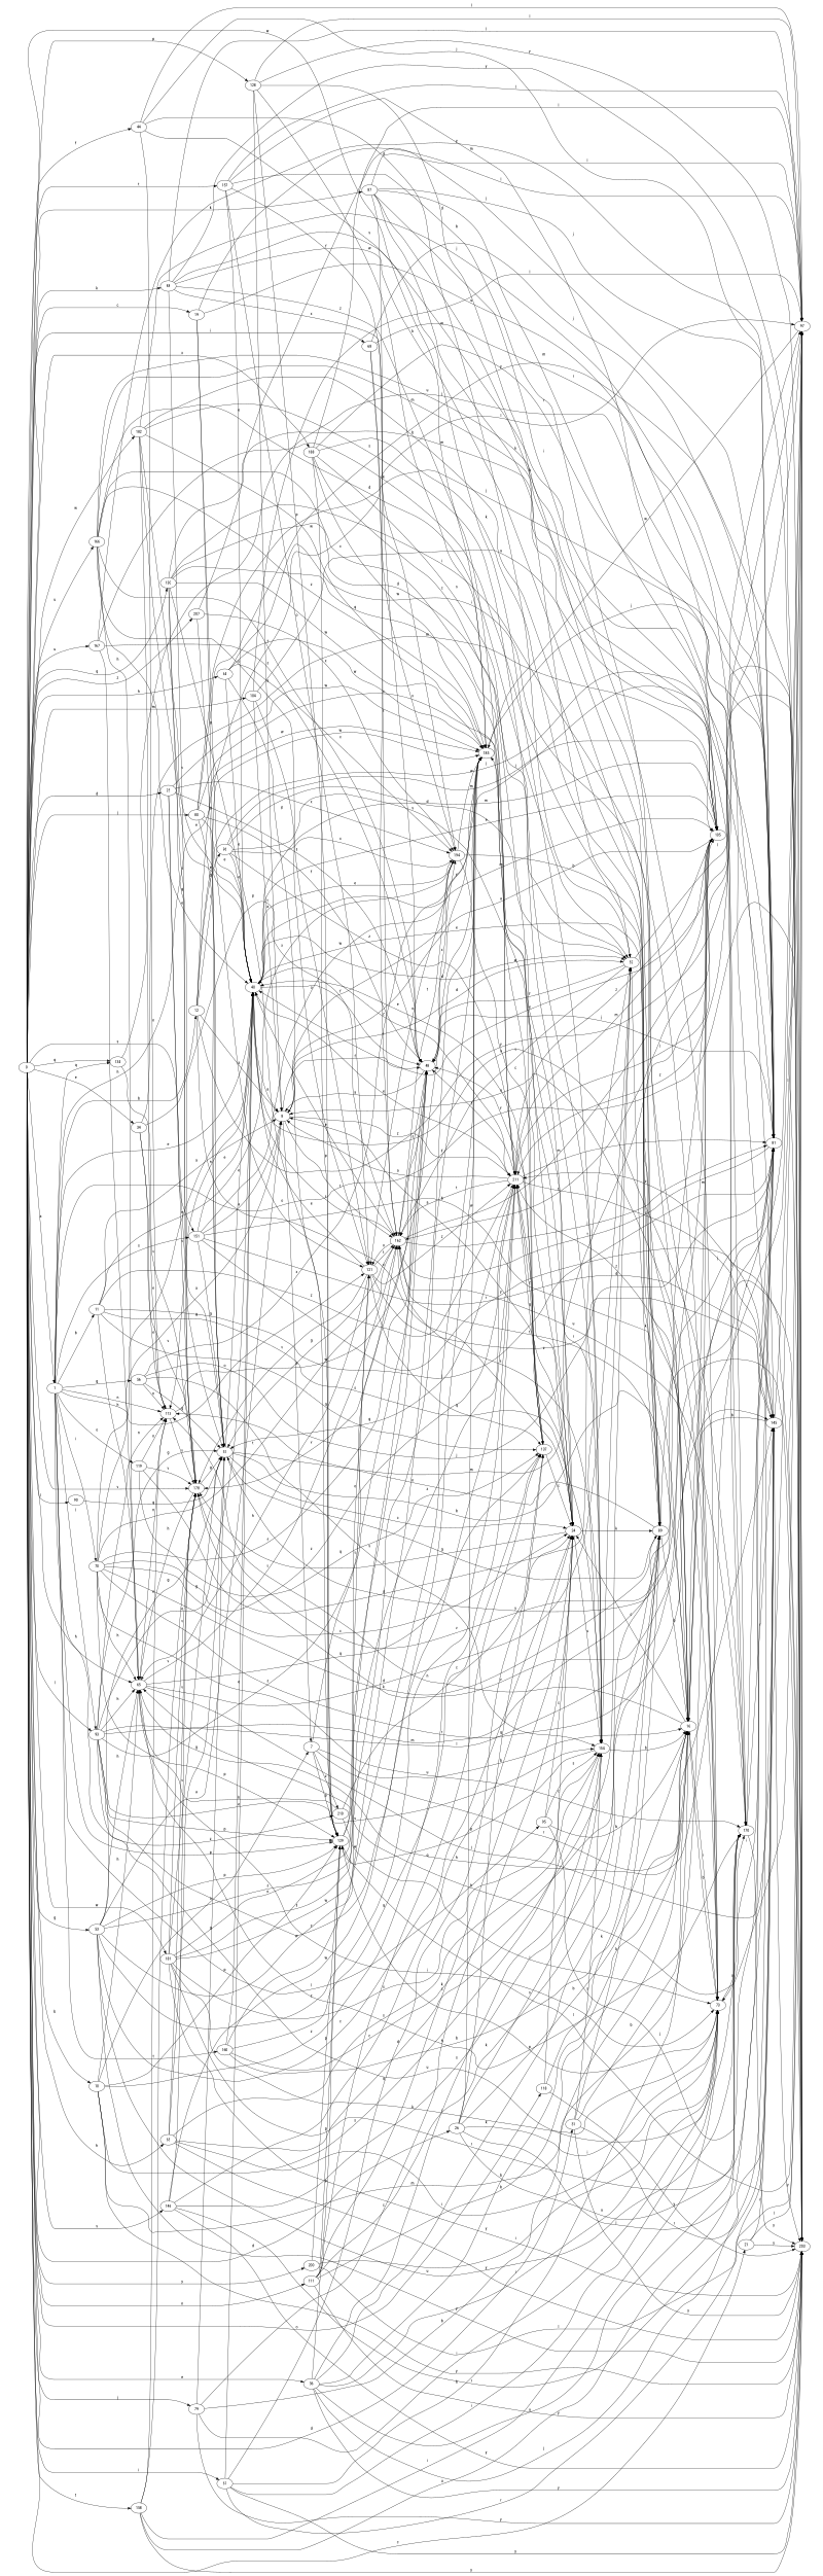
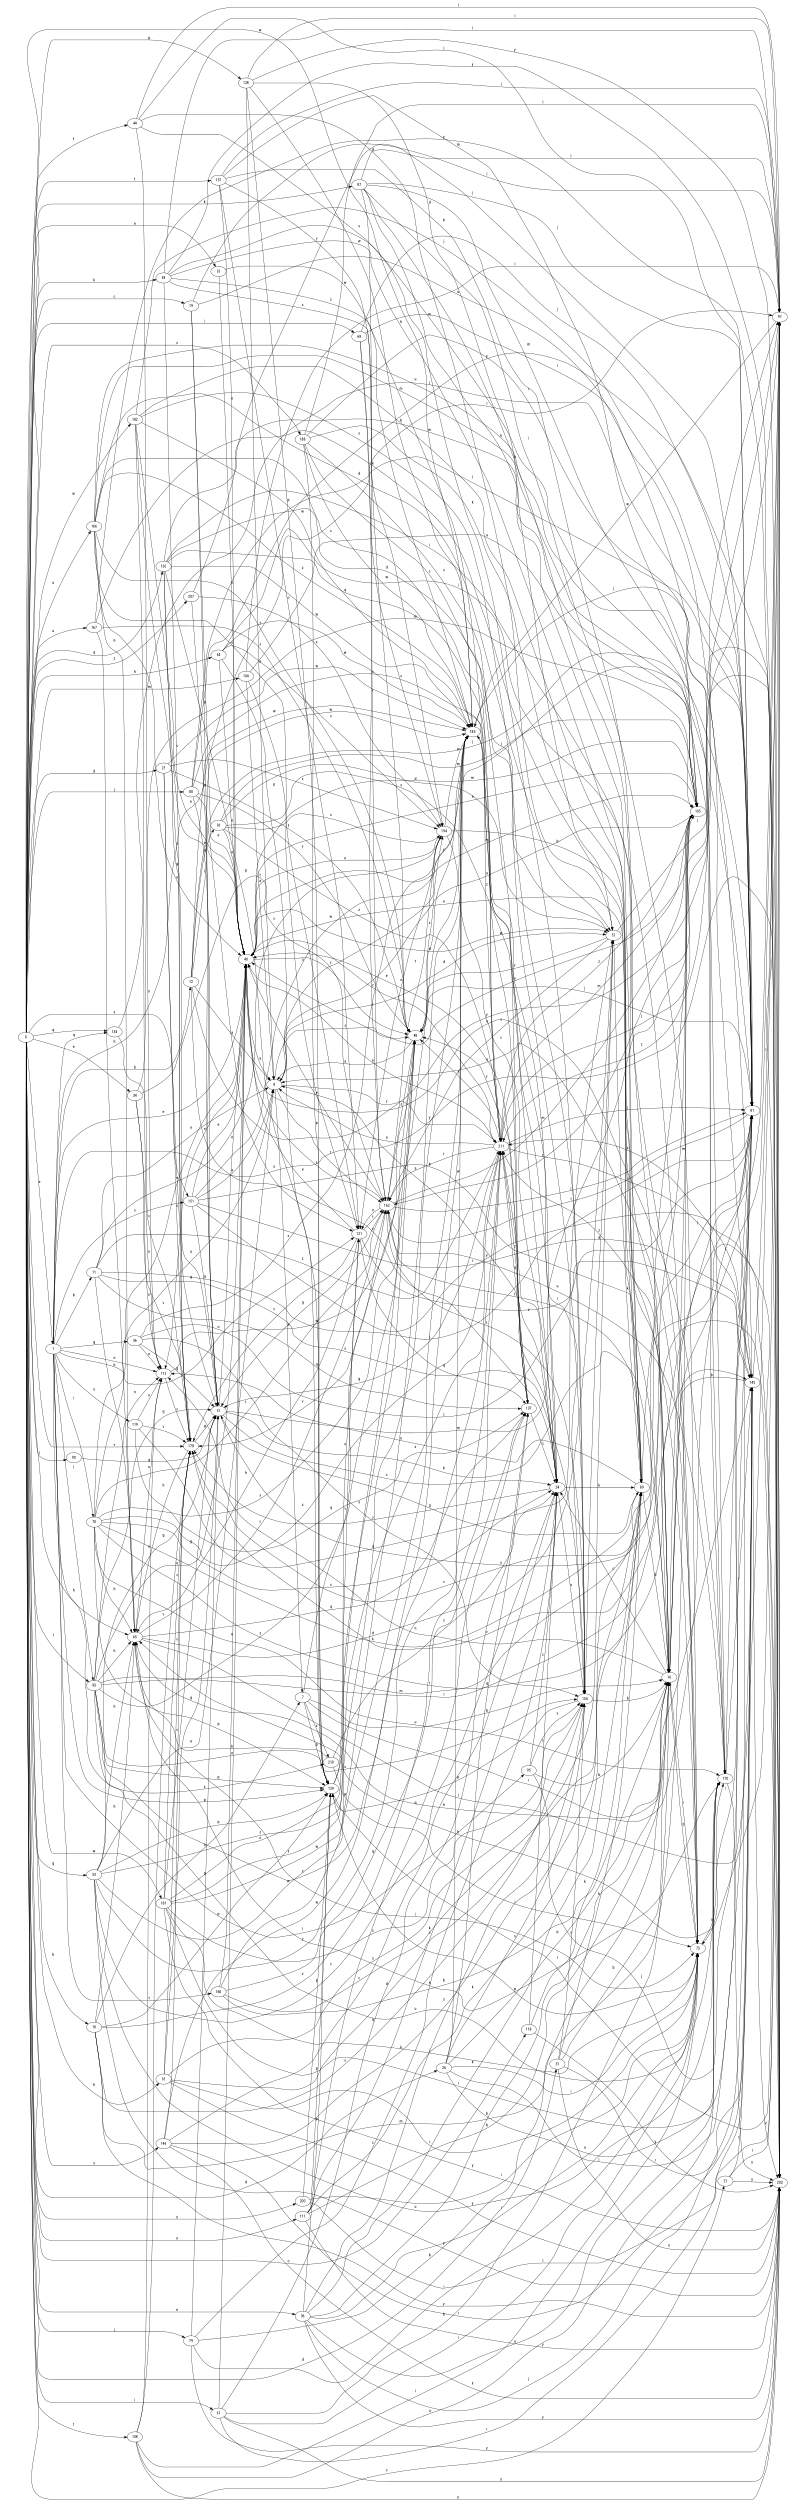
  strict digraph {
    fontname="Roboto Condensed"
    rankdir=LR
    node [fontname="Roboto Condensed"]
    edge [fontname="Roboto Condensed"]
    0
    1
    10
    19
    21
    25
    26
    31
+   33
    34
    36
    44
    53
    63
    64
    65
    67
    68
    79
    80
    87
    88
    90
    93
    104
    111
    118
    128
    130
    134
    146
    151
    157
    158
    166
    167
    178
    181
    182
    185
    188
    200
    207
    11
    12
    40
    56
    70
    95
    113
    119
    121
    129
    160
    203
    210
    7
    105
    211
    154
    81
    57
    170
    145
    97
    48
    194
    16
    137
    73
    89
    162
    32
    8
    24
    96
    0 -> 1 [label=a]
    0 -> 10 [label=b]
    0 -> 19 [label=c]
    0 -> 21 [label=c]
    0 -> 25 [label=d]
    0 -> 26 [label=d]
    0 -> 31 [label=d]
+   0 -> 33 [label=e]
    0 -> 34 [label=e]
    0 -> 36 [label=e]
    0 -> 44 [label=f]
    0 -> 53 [label=g]
    0 -> 63 [label=h]
    0 -> 64 [label=h]
    0 -> 65 [label=h]
    0 -> 67 [label=i]
    0 -> 68 [label=i]
    0 -> 79 [label=j]
    0 -> 80 [label=j]
    0 -> 87 [label=k]
    0 -> 88 [label=k]
    0 -> 90 [label=l]
    0 -> 93 [label=l]
    0 -> 104 [label=m]
    0 -> 111 [label=n]
    0 -> 118 [label=o]
    0 -> 128 [label=p]
    0 -> 130 [label=q]
    0 -> 134 [label=q]
    0 -> 146 [label=s]
    0 -> 151 [label=s]
    0 -> 157 [label=t]
    0 -> 158 [label=t]
    0 -> 166 [label=u]
    0 -> 167 [label=u]
    0 -> 178 [label=v]
    0 -> 181 [label=w]
    0 -> 182 [label=w]
    0 -> 185 [label=w]
    0 -> 188 [label=x]
    0 -> 200 [label=y]
    0 -> 207 [label=z]
    1 -> 93 [label=l]
    1 -> 134 [label=q]
    1 -> 151 [label=s]
    1 -> 185 [label=w]
    1 -> 11 [label=b]
    1 -> 12 [label=b]
    1 -> 40 [label=e]
    1 -> 56 [label=g]
    1 -> 70 [label=i]
    1 -> 95 [label=l]
    1 -> 113 [label=n]
    1 -> 119 [label=o]
    1 -> 121 [label=o]
    1 -> 129 [label=p]
    1 -> 160 [label=t]
    1 -> 203 [label=y]
    1 -> 210 [label=z]
    10 -> 65 [label=h]
    10 -> 129 [label=p]
    10 -> 203 [label=y]
    10 -> 7 [label=a]
    10 -> 105 [label=m]
    10 -> 211 [label=z]
    10 -> 154 [label=s]
    19 -> 40 [label=e]
    19 -> 81 [label=j]
    19 -> 57 [label=g]
    19 -> 170 [label=u]
    21 -> 203 [label=y]
    21 -> 145 [label=r]
    21 -> 97 [label=l]
    25 -> 178 [label=v]
    25 -> 185 [label=w]
    25 -> 57 [label=g]
    25 -> 48 [label=f]
    25 -> 194 [label=x]
    26 -> 185 [label=w]
    26 -> 154 [label=s]
    26 -> 81 [label=j]
    26 -> 170 [label=u]
    26 -> 16 [label=b]
    26 -> 137 [label=q]
    26 -> 73 [label=i]
    31 -> 203 [label=y]
    31 -> 154 [label=s]
    31 -> 145 [label=r]
    31 -> 16 [label=b]
    31 -> 89 [label=k]
+   33 -> 185 [label=w]
+   33 -> 40 [label=e]
    34 -> 178 [label=v]
    34 -> 113 [label=n]
    34 -> 105 [label=m]
    34 -> 162 [label=t]
    36 -> 129 [label=p]
    36 -> 203 [label=y]
    36 -> 154 [label=s]
    36 -> 81 [label=j]
    36 -> 170 [label=u]
    36 -> 16 [label=b]
    36 -> 73 [label=i]
    36 -> 89 [label=k]
    44 -> 113 [label=n]
    44 -> 154 [label=s]
    44 -> 81 [label=j]
    44 -> 97 [label=l]
    44 -> 32 [label=d]
    53 -> 65 [label=h]
    53 -> 185 [label=w]
    53 -> 129 [label=p]
    53 -> 203 [label=y]
    53 -> 211 [label=z]
    53 -> 57 [label=g]
    53 -> 170 [label=u]
    53 -> 48 [label=f]
    53 -> 8 [label=a]
    53 -> 24 [label=c]
    63 -> 178 [label=v]
    63 -> 203 [label=y]
    63 -> 154 [label=s]
    63 -> 57 [label=g]
    63 -> 73 [label=i]
    63 -> 32 [label=d]
    64 -> 185 [label=w]
    64 -> 40 [label=e]
    64 -> 129 [label=p]
    64 -> 194 [label=x]
    64 -> 73 [label=i]
    65 -> 113 [label=n]
    65 -> 97 [label=l]
    65 -> 137 [label=q]
    65 -> 73 [label=i]
    65 -> 162 [label=t]
    65 -> 32 [label=d]
    67 -> 40 [label=e]
    67 -> 203 [label=y]
    67 -> 145 [label=r]
    67 -> 16 [label=b]
    67 -> 137 [label=q]
    67 -> 73 [label=i]
    68 -> 81 [label=j]
    68 -> 145 [label=r]
    68 -> 194 [label=x]
    68 -> 162 [label=t]
    79 -> 203 [label=y]
    79 -> 57 [label=g]
    79 -> 16 [label=b]
    79 -> 73 [label=i]
    79 -> 24 [label=c]
    80 -> 121 [label=o]
    80 -> 203 [label=y]
    80 -> 81 [label=j]
    80 -> 57 [label=g]
    80 -> 48 [label=f]
    80 -> 24 [label=c]
    87 -> 105 [label=m]
    87 -> 81 [label=j]
    87 -> 97 [label=l]
    87 -> 16 [label=b]
    87 -> 73 [label=i]
    87 -> 89 [label=k]
    87 -> 162 [label=t]
    88 -> 178 [label=v]
    88 -> 203 [label=y]
    88 -> 105 [label=m]
    88 -> 211 [label=z]
    88 -> 97 [label=l]
    88 -> 194 [label=x]
    88 -> 89 [label=k]
    90 -> 57 [label=g]
    93 -> 65 [label=h]
    93 -> 40 [label=e]
    93 -> 113 [label=n]
    93 -> 129 [label=p]
    93 -> 105 [label=m]
    93 -> 211 [label=z]
    93 -> 154 [label=s]
    93 -> 57 [label=g]
    93 -> 170 [label=u]
    93 -> 97 [label=l]
    93 -> 48 [label=f]
    104 -> 121 [label=o]
    104 -> 170 [label=u]
    104 -> 97 [label=l]
    104 -> 8 [label=a]
    111 -> 129 [label=p]
    111 -> 203 [label=y]
    111 -> 16 [label=b]
    111 -> 137 [label=q]
    111 -> 89 [label=k]
    111 -> 24 [label=c]
    118 -> 203 [label=y]
    118 -> 89 [label=k]
    118 -> 24 [label=c]
    128 -> 185 [label=w]
    128 -> 129 [label=p]
    128 -> 203 [label=y]
    128 -> 97 [label=l]
    128 -> 32 [label=d]
    128 -> 8 [label=a]
    130 -> 178 [label=v]
    130 -> 185 [label=w]
    130 -> 40 [label=e]
    130 -> 129 [label=p]
    130 -> 105 [label=m]
    130 -> 137 [label=q]
    130 -> 73 [label=i]
    130 -> 32 [label=d]
    134 -> 178 [label=v]
    134 -> 81 [label=j]
    146 -> 178 [label=v]
    146 -> 185 [label=w]
    146 -> 203 [label=y]
    146 -> 145 [label=r]
    146 -> 89 [label=k]
    146 -> 24 [label=c]
    151 -> 185 [label=w]
    151 -> 40 [label=e]
    151 -> 203 [label=y]
    151 -> 57 [label=g]
    151 -> 145 [label=r]
    151 -> 16 [label=b]
    151 -> 8 [label=a]
    157 -> 40 [label=e]
    157 -> 121 [label=o]
    157 -> 105 [label=m]
    157 -> 97 [label=l]
    157 -> 48 [label=f]
    157 -> 16 [label=b]
    158 -> 178 [label=v]
    158 -> 113 [label=n]
    158 -> 203 [label=y]
    158 -> 170 [label=u]
    158 -> 73 [label=i]
    166 -> 65 [label=h]
    166 -> 40 [label=e]
    166 -> 121 [label=o]
    166 -> 105 [label=m]
    166 -> 211 [label=z]
    166 -> 170 [label=u]
    166 -> 48 [label=f]
    166 -> 32 [label=d]
    166 -> 24 [label=c]
    167 -> 65 [label=h]
    167 -> 203 [label=y]
    167 -> 48 [label=f]
    167 -> 89 [label=k]
    178 -> 65 [label=h]
    178 -> 57 [label=g]
    181 -> 178 [label=v]
    181 -> 185 [label=w]
    181 -> 121 [label=o]
    181 -> 203 [label=y]
    181 -> 154 [label=s]
    181 -> 57 [label=g]
    181 -> 145 [label=r]
    181 -> 48 [label=f]
    181 -> 73 [label=i]
    182 -> 185 [label=w]
    182 -> 40 [label=e]
    182 -> 113 [label=n]
    182 -> 154 [label=s]
    182 -> 81 [label=j]
    182 -> 57 [label=g]
    182 -> 16 [label=b]
-   121 -> 211 [label=z]
+   185 -> 211 [label=z]
    185 -> 81 [label=j]
    185 -> 48 [label=f]
    188 -> 185 [label=w]
    188 -> 129 [label=p]
    188 -> 154 [label=s]
    188 -> 145 [label=r]
    188 -> 97 [label=l]
    188 -> 89 [label=k]
    188 -> 24 [label=c]
    200 -> 129 [label=p]
    200 -> 97 [label=l]
    200 -> 73 [label=i]
    207 -> 57 [label=g]
    207 -> 97 [label=l]
    207 -> 194 [label=x]
    11 -> 65 [label=h]
    11 -> 211 [label=z]
    11 -> 154 [label=s]
    11 -> 81 [label=j]
    11 -> 194 [label=x]
    11 -> 137 [label=q]
    11 -> 8 [label=a]
    12 -> 185 [label=w]
    12 -> 203 [label=y]
    12 -> 81 [label=j]
    12 -> 97 [label=l]
    12 -> 8 [label=a]
    12 -> 24 [label=c]
    12 -> 96 [label=l]
    40 -> 113 [label=n]
    40 -> 105 [label=m]
    40 -> 211 [label=z]
    40 -> 81 [label=j]
    40 -> 170 [label=u]
    40 -> 48 [label=f]
    40 -> 162 [label=t]
    40 -> 32 [label=d]
    40 -> 8 [label=a]
    56 -> 113 [label=n]
    56 -> 154 [label=s]
    56 -> 81 [label=j]
    56 -> 57 [label=g]
    56 -> 194 [label=x]
    70 -> 65 [label=h]
    70 -> 40 [label=e]
    70 -> 129 [label=p]
    70 -> 211 [label=z]
    70 -> 170 [label=u]
    70 -> 145 [label=r]
    70 -> 48 [label=f]
    70 -> 89 [label=k]
    70 -> 162 [label=t]
    70 -> 8 [label=a]
    70 -> 24 [label=c]
    95 -> 154 [label=s]
    95 -> 81 [label=j]
    95 -> 16 [label=b]
    95 -> 24 [label=c]
    113 -> 178 [label=v]
    113 -> 185 [label=w]
    119 -> 178 [label=v]
    119 -> 113 [label=n]
    119 -> 137 [label=q]
    119 -> 32 [label=d]
    121 -> 65 [label=h]
    121 -> 178 [label=v]
    121 -> 40 [label=e]
    121 -> 145 [label=r]
    121 -> 137 [label=q]
    121 -> 162 [label=t]
    129 -> 121 [label=o]
    129 -> 211 [label=z]
    129 -> 97 [label=l]
    160 -> 185 [label=w]
    160 -> 40 [label=e]
    160 -> 16 [label=b]
    160 -> 137 [label=q]
    160 -> 89 [label=k]
    203 -> 178 [label=v]
    203 -> 40 [label=e]
    210 -> 65 [label=h]
    210 -> 73 [label=i]
    210 -> 24 [label=c]
    7 -> 129 [label=p]
    7 -> 210 [label=z]
    7 -> 145 [label=r]
    7 -> 16 [label=b]
    7 -> 162 [label=t]
    105 -> 178 [label=v]
    105 -> 40 [label=e]
    105 -> 211 [label=z]
    105 -> 162 [label=t]
    105 -> 8 [label=a]
    211 -> 40 [label=e]
    211 -> 105 [label=m]
    211 -> 81 [label=j]
    211 -> 57 [label=g]
    211 -> 145 [label=r]
    211 -> 97 [label=l]
    211 -> 48 [label=f]
    211 -> 137 [label=q]
    211 -> 162 [label=t]
    211 -> 8 [label=a]
    154 -> 129 [label=p]
    154 -> 16 [label=b]
    154 -> 162 [label=t]
    154 -> 32 [label=d]
    81 -> 65 [label=h]
    81 -> 73 [label=i]
    81 -> 162 [label=t]
    57 -> 40 [label=e]
    57 -> 203 [label=y]
    57 -> 105 [label=m]
    57 -> 16 [label=b]
    57 -> 24 [label=c]
    170 -> 65 [label=h]
    170 -> 203 [label=y]
    170 -> 81 [label=j]
    170 -> 145 [label=r]
    145 -> 203 [label=y]
    145 -> 211 [label=z]
    145 -> 97 [label=l]
    145 -> 16 [label=b]
    97 -> 65 [label=h]
    97 -> 185 [label=w]
    97 -> 211 [label=z]
    48 -> 178 [label=v]
    48 -> 81 [label=j]
    48 -> 194 [label=x]
    48 -> 8 [label=a]
    194 -> 185 [label=w]
    194 -> 40 [label=e]
    194 -> 121 [label=o]
    194 -> 16 [label=b]
    194 -> 162 [label=t]
    194 -> 24 [label=c]
    16 -> 113 [label=n]
    16 -> 105 [label=m]
    16 -> 81 [label=j]
    16 -> 97 [label=l]
    16 -> 73 [label=i]
    16 -> 24 [label=c]
    137 -> 185 [label=w]
    137 -> 40 [label=e]
    137 -> 211 [label=z]
    137 -> 24 [label=c]
    73 -> 129 [label=p]
    73 -> 211 [label=z]
    73 -> 170 [label=u]
    73 -> 16 [label=b]
    73 -> 8 [label=a]
    89 -> 40 [label=e]
    89 -> 113 [label=n]
    89 -> 81 [label=j]
    89 -> 57 [label=g]
    89 -> 16 [label=b]
    89 -> 162 [label=t]
    162 -> 40 [label=e]
    162 -> 121 [label=o]
    162 -> 105 [label=m]
    162 -> 81 [label=j]
    162 -> 57 [label=g]
    162 -> 170 [label=u]
    162 -> 48 [label=f]
    32 -> 97 [label=l]
    32 -> 48 [label=f]
    32 -> 89 [label=k]
    32 -> 162 [label=t]
    8 -> 7 [label=a]
    8 -> 105 [label=m]
    8 -> 211 [label=z]
    8 -> 48 [label=f]
    8 -> 162 [label=t]
    8 -> 32 [label=d]
    24 -> 178 [label=v]
    24 -> 211 [label=z]
    24 -> 154 [label=s]
    24 -> 48 [label=f]
    24 -> 89 [label=k]
    24 -> 8 [label=a]
    96 -> 40 [label=e]
    96 -> 105 [label=m]
    96 -> 211 [label=z]
    96 -> 154 [label=s]
    96 -> 194 [label=x]
    96 -> 32 [label=d]
  }
